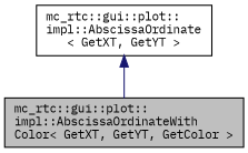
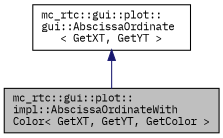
  digraph {
    fontname="IBM Plex Mono"
    node [color=black fontname="IBM Plex Mono" fontsize=10 shape=record style=filled]
    n1 [fillcolor=grey75 fontcolor=black height=0.2 label="mc_rtc::gui::plot::\limpl::AbscissaOrdinateWith\lColor\< GetXT, GetYT, GetColor \>" width=0.4]
-   n2 [fillcolor=white height=0.2 label="mc_rtc::gui::plot::\limpl::AbscissaOrdinate\l\< GetXT, GetYT \>" width=0.4]
+   n2 [fillcolor=white height=0.2 label="mc_rtc::gui::plot::\lgui::AbscissaOrdinate\l\< GetXT, GetYT \>" width=0.4]
    n2 -> n1 [color=midnightblue dir=back fontname="IBM Plex Mono" fontsize=10 labelfontname=Helvetica labelfontsize=10 style=solid]
  }
